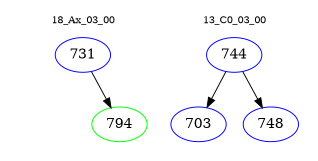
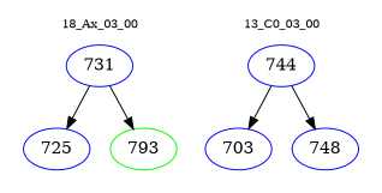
  digraph {
    node [color=blue]
    edge [color=black]
    n1 [label=731]
-   n3 [color=green label=794]
+   n2 [label=725]
+   n3 [color=green label=793]
    n4 [label=744]
    n5 [label=703]
    n6 [label=748]
    subgraph cluster_1 {
      color=white
      fontsize=10
      label="18_Ax_03_00"
      n1
+     n2
      n3
    }
    subgraph cluster_2 {
      color=white
      fontsize=10
      label="13_C0_03_00"
      n4
      n5
      n6
    }
+   n1 -> n2
    n1 -> n3
    n4 -> n5
    n4 -> n6
  }
